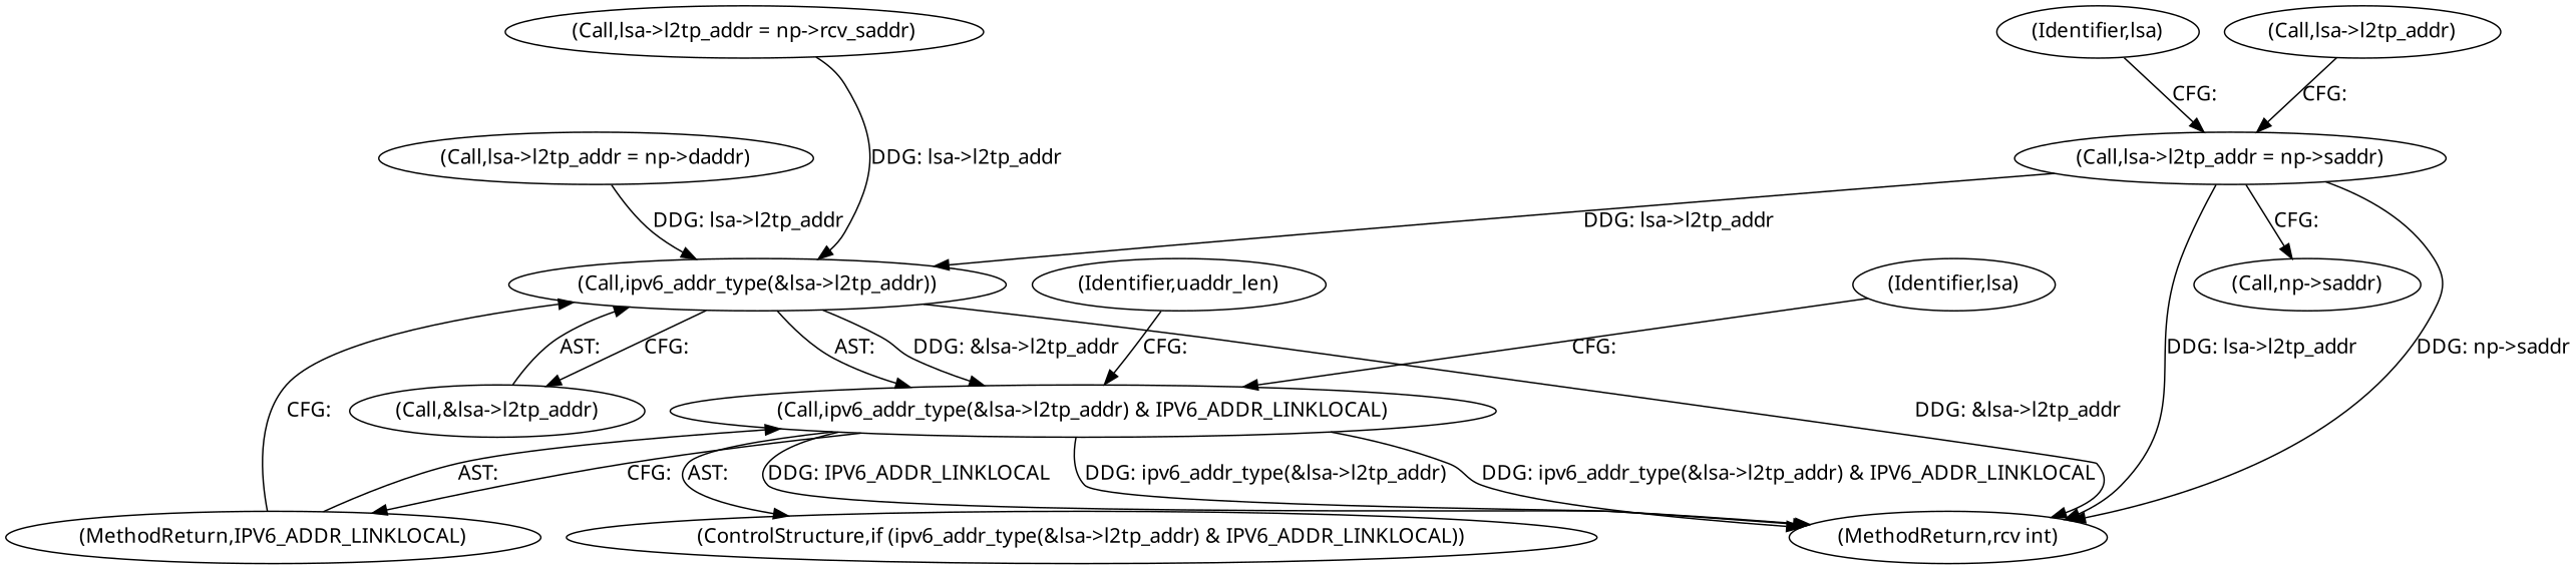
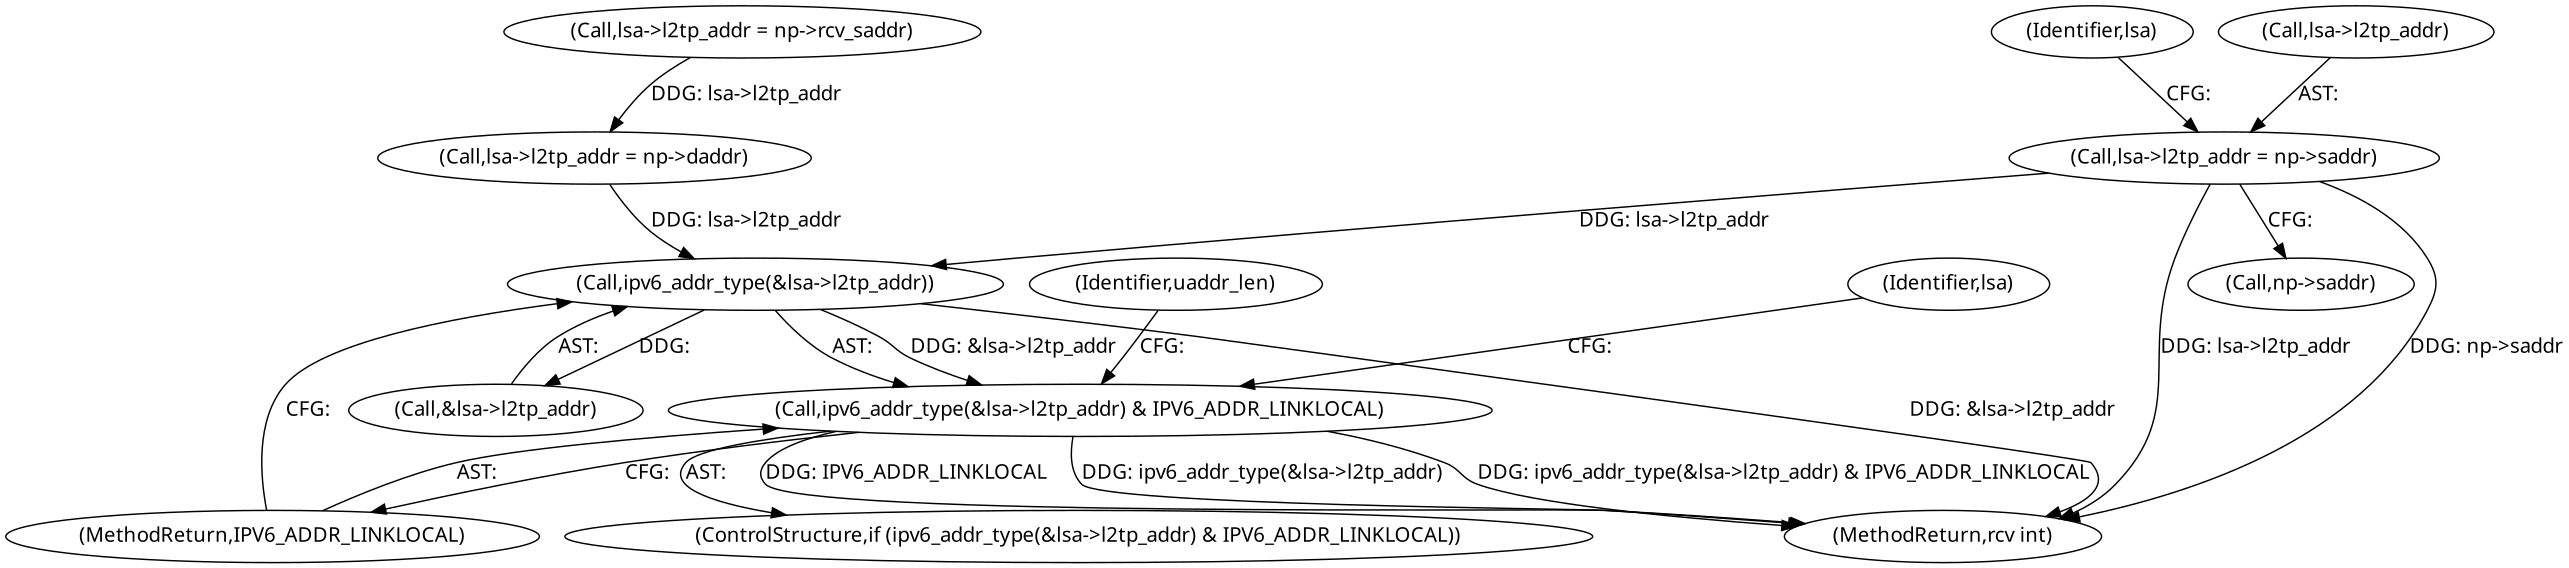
  digraph {
    fontname="Noto Sans"
    node [fontname="Noto Sans"]
    edge [fontname="Noto Sans"]
    n1 [label="(Call,lsa->l2tp_addr = np->saddr)"]
    n2 [label="(Call,ipv6_addr_type(&lsa->l2tp_addr))"]
    n3 [label="(MethodReturn,rcv int)"]
    n4 [label="(Call,np->saddr)"]
    n5 [label="(Call,ipv6_addr_type(&lsa->l2tp_addr) & IPV6_ADDR_LINKLOCAL)"]
    n6 [label="(Call,&lsa->l2tp_addr)"]
    n7 [label="(MethodReturn,IPV6_ADDR_LINKLOCAL)"]
    n8 [label="(ControlStructure,if (ipv6_addr_type(&lsa->l2tp_addr) & IPV6_ADDR_LINKLOCAL))"]
    n9 [label="(Identifier,uaddr_len)"]
    n10 [label="(Call,lsa->l2tp_addr = np->daddr)"]
    n11 [label="(Identifier,lsa)"]
    n12 [label="(Call,lsa->l2tp_addr)"]
    n13 [label="(Call,lsa->l2tp_addr = np->rcv_saddr)"]
    n14 [label="(Identifier,lsa)"]
    n1 -> n2 [label="DDG: lsa->l2tp_addr"]
    n1 -> n3 [label="DDG: lsa->l2tp_addr"]
    n1 -> n3 [label="DDG: np->saddr"]
    n1 -> n4 [label="CFG: "]
    n2 -> n3 [label="DDG: &lsa->l2tp_addr"]
    n2 -> n5 [label="AST: "]
    n2 -> n5 [label="DDG: &lsa->l2tp_addr"]
-   n2 -> n6 [label="CFG: "]
+   n2 -> n6 [label="DDG: "]
    n5 -> n3 [label="DDG: IPV6_ADDR_LINKLOCAL"]
    n5 -> n3 [label="DDG: ipv6_addr_type(&lsa->l2tp_addr)"]
    n5 -> n3 [label="DDG: ipv6_addr_type(&lsa->l2tp_addr) & IPV6_ADDR_LINKLOCAL"]
    n5 -> n7 [label="CFG: "]
    n5 -> n8 [label="AST: "]
    n6 -> n2 [label="AST: "]
    n7 -> n2 [label="CFG: "]
    n7 -> n5 [label="AST: "]
    n9 -> n5 [label="CFG: "]
    n10 -> n2 [label="DDG: lsa->l2tp_addr"]
    n11 -> n1 [label="CFG: "]
-   n12 -> n1 [label="CFG: "]
-   n13 -> n2 [label="DDG: lsa->l2tp_addr"]
+   n12 -> n1 [label="AST: "]
+   n13 -> n10 [label="DDG: lsa->l2tp_addr"]
    n14 -> n5 [label="CFG: "]
  }
